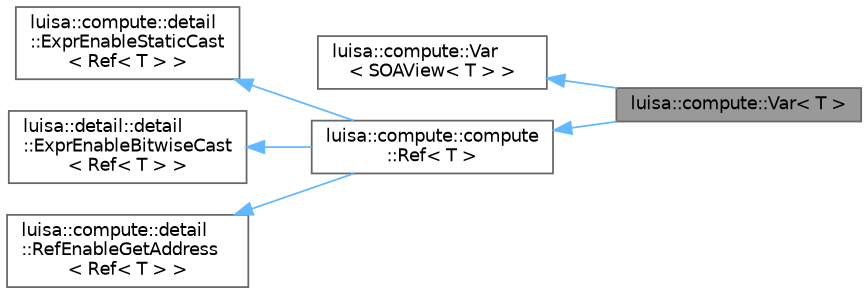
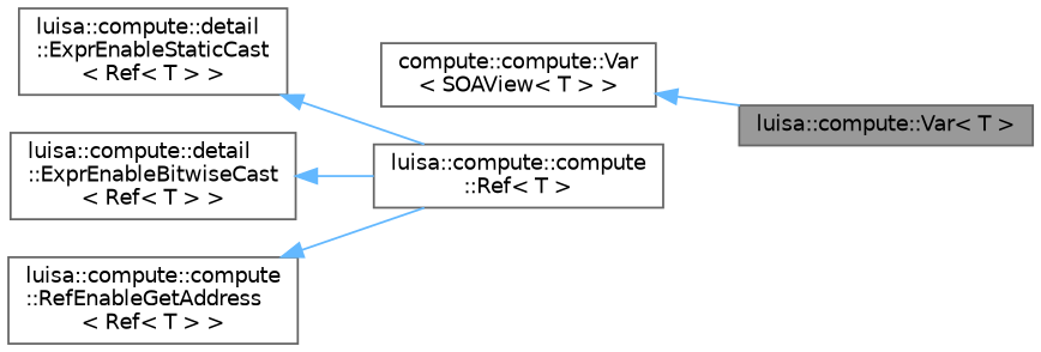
  digraph {
    rankdir=LR
    node [color=gray40 fillcolor=white fontname=Helvetica fontsize=10 shape=box style=filled]
    edge [color=steelblue1 dir=back fontname=Helvetica fontsize=10 labelfontname=Helvetica labelfontsize=10 style=solid]
    n1 [fillcolor=grey60 fontcolor=black height=0.2 label="luisa::compute::Var\< T \>" width=0.4]
-   n2 [height=0.2 label="luisa::compute::Var\l\< SOAView\< T \> \>" width=0.4]
+   n2 [height=0.2 label="compute::compute::Var\l\< SOAView\< T \> \>" width=0.4]
    n3 [height=0.2 label="luisa::compute::compute\l::Ref\< T \>" width=0.4]
    n4 [height=0.2 label="luisa::compute::detail\l::ExprEnableStaticCast\l\< Ref\< T \> \>" width=0.4]
-   n5 [height=0.2 label="luisa::detail::detail\l::ExprEnableBitwiseCast\l\< Ref\< T \> \>" width=0.4]
-   n6 [height=0.2 label="luisa::compute::detail\l::RefEnableGetAddress\l\< Ref\< T \> \>" width=0.4]
+   n5 [height=0.2 label="luisa::compute::detail\l::ExprEnableBitwiseCast\l\< Ref\< T \> \>" width=0.4]
+   n6 [height=0.2 label="luisa::compute::compute\l::RefEnableGetAddress\l\< Ref\< T \> \>" width=0.4]
    n2 -> n1
-   n3 -> n1
    n4 -> n3
    n5 -> n3
    n6 -> n3
  }
